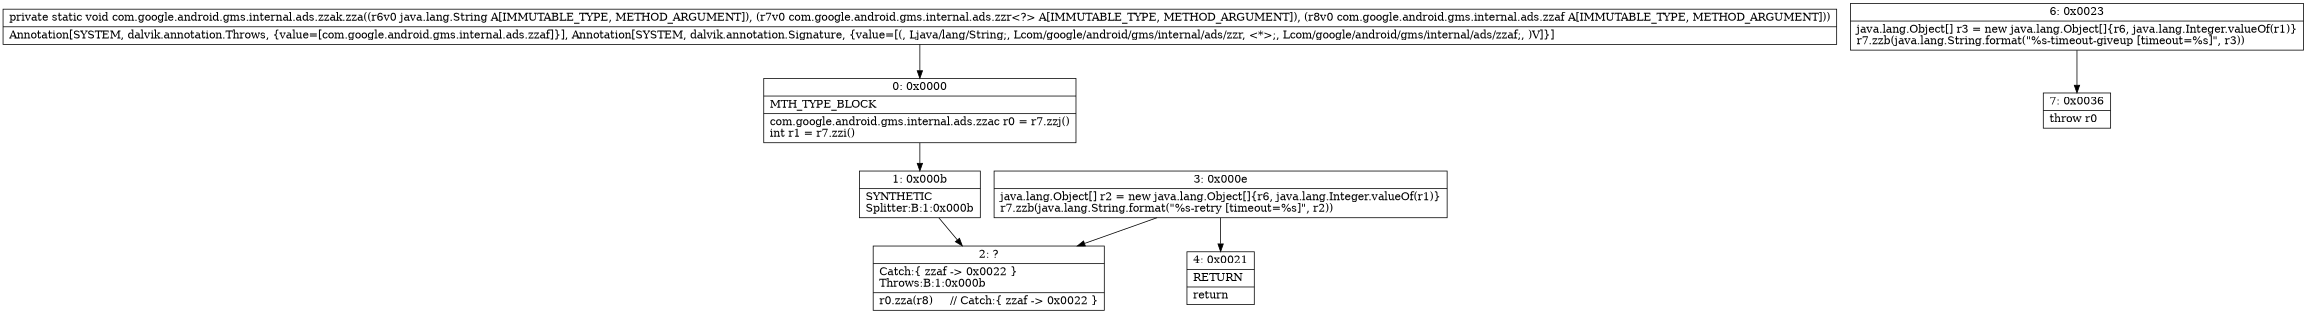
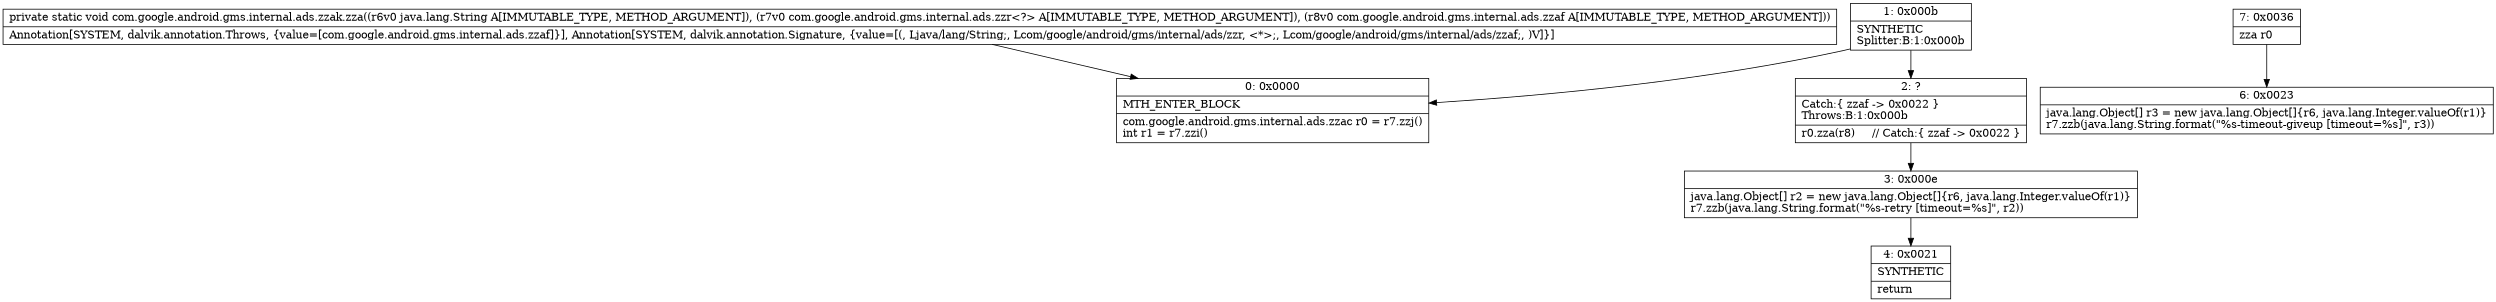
  digraph {
    node [shape=record]
-   n1 [label="{0\:\ 0x0000|MTH_TYPE_BLOCK\l|com.google.android.gms.internal.ads.zzac r0 = r7.zzj()\lint r1 = r7.zzi()\l}"]
+   n1 [label="{0\:\ 0x0000|MTH_ENTER_BLOCK\l|com.google.android.gms.internal.ads.zzac r0 = r7.zzj()\lint r1 = r7.zzi()\l}"]
    n2 [label="{1\:\ 0x000b|SYNTHETIC\lSplitter:B:1:0x000b\l}"]
    n3 [label="{2\:\ ?|Catch:\{ zzaf \-\> 0x0022 \}\lThrows:B:1:0x000b\l|r0.zza(r8)     \/\/ Catch:\{ zzaf \-\> 0x0022 \}\l}"]
    n4 [label="{3\:\ 0x000e|java.lang.Object[] r2 = new java.lang.Object[]\{r6, java.lang.Integer.valueOf(r1)\}\lr7.zzb(java.lang.String.format(\"%s\-retry [timeout=%s]\", r2))\l}"]
-   n5 [label="{4\:\ 0x0021|RETURN\l|return\l}"]
+   n5 [label="{4\:\ 0x0021|SYNTHETIC\l|return\l}"]
    n6 [label="{6\:\ 0x0023|java.lang.Object[] r3 = new java.lang.Object[]\{r6, java.lang.Integer.valueOf(r1)\}\lr7.zzb(java.lang.String.format(\"%s\-timeout\-giveup [timeout=%s]\", r3))\l}"]
-   n7 [label="{7\:\ 0x0036|throw r0\l}"]
+   n7 [label="{7\:\ 0x0036|zza r0\l}"]
    n8 [label="{private static void com.google.android.gms.internal.ads.zzak.zza((r6v0 java.lang.String A[IMMUTABLE_TYPE, METHOD_ARGUMENT]), (r7v0 com.google.android.gms.internal.ads.zzr\<?\> A[IMMUTABLE_TYPE, METHOD_ARGUMENT]), (r8v0 com.google.android.gms.internal.ads.zzaf A[IMMUTABLE_TYPE, METHOD_ARGUMENT]))  | Annotation[SYSTEM, dalvik.annotation.Throws, \{value=[com.google.android.gms.internal.ads.zzaf]\}], Annotation[SYSTEM, dalvik.annotation.Signature, \{value=[(, Ljava\/lang\/String;, Lcom\/google\/android\/gms\/internal\/ads\/zzr, \<*\>;, Lcom\/google\/android\/gms\/internal\/ads\/zzaf;, )V]\}]\l}"]
-   n1 -> n2
+   n2 -> n1
    n2 -> n3
-   n4 -> n3
+   n3 -> n4
    n4 -> n5
-   n6 -> n7
+   n7 -> n6
    n8 -> n1
  }
